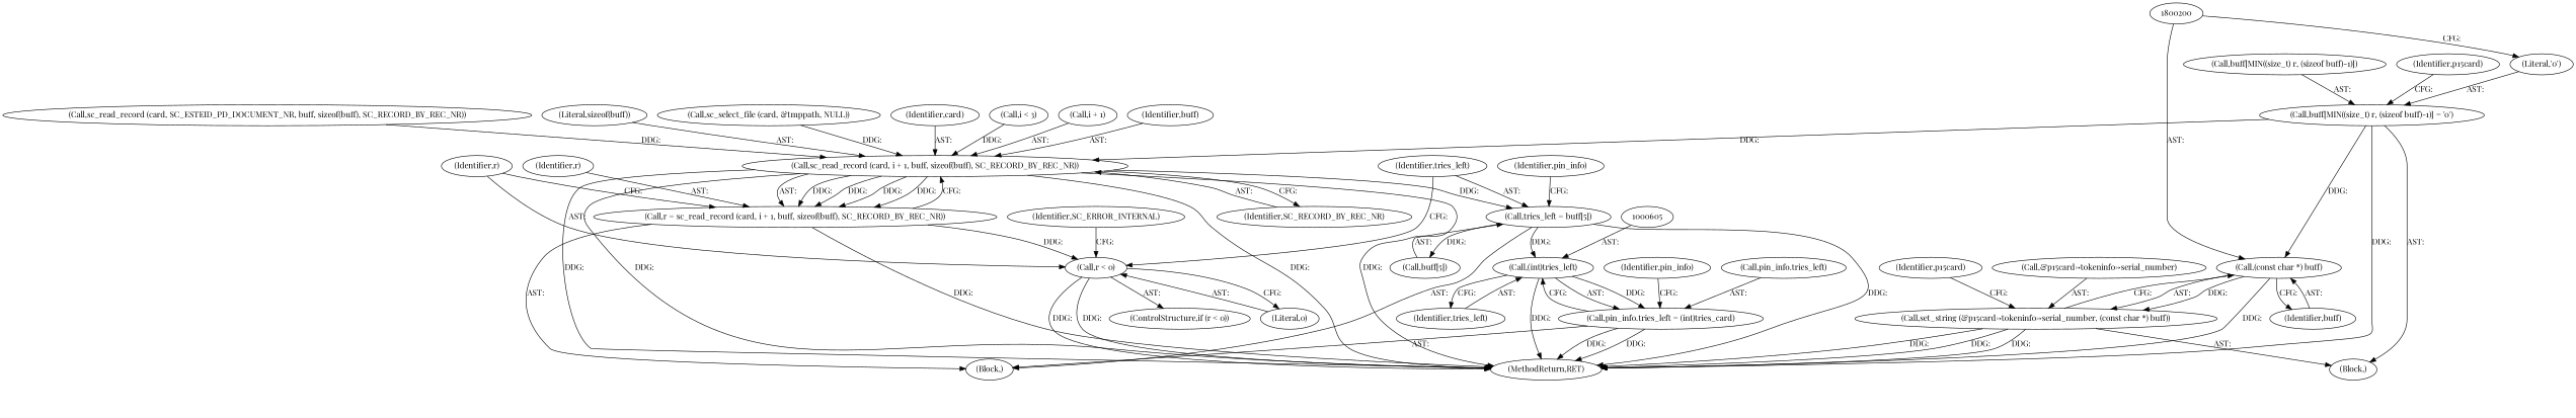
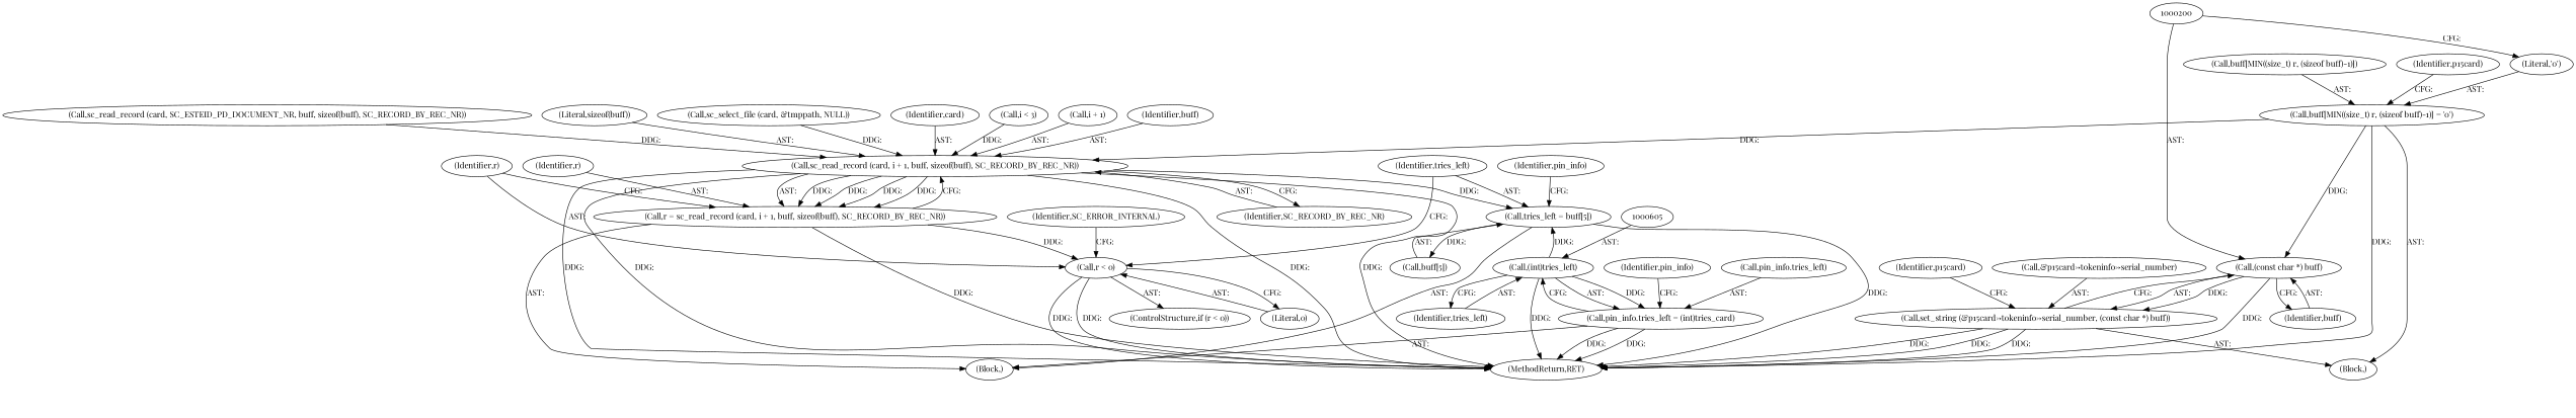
  digraph {
    fontname="Playfair Display"
    node [fontname="Playfair Display"]
    edge [fontname="Playfair Display"]
    n1 [label="(Call,buff[MIN((size_t) r, (sizeof buff)-1)] = '\0')"]
    n2 [label="(Call,(const char *) buff)"]
    n3 [label="(Call,sc_read_record (card, i + 1, buff, sizeof(buff), SC_RECORD_BY_REC_NR))"]
    n4 [label="(Block,)"]
    n5 [label="(MethodReturn,RET)"]
    n6 [label="(Call,set_string (&p15card->tokeninfo->serial_number, (const char *) buff))"]
    n7 [label="(Identifier,buff)"]
    n8 [label="(Call,r = sc_read_record (card, i + 1, buff, sizeof(buff), SC_RECORD_BY_REC_NR))"]
    n9 [label="(Call,tries_left = buff[5])"]
    n10 [label="(Identifier,SC_RECORD_BY_REC_NR)"]
    n11 [label="(Literal,'\0')"]
    n12 [label="(Call,r < 0)"]
    n13 [label="(Block,)"]
    n14 [label="(Call,(int)tries_left)"]
    n15 [label="(Call,buff[5])"]
    n16 [label="(Literal,0)"]
    n17 [label="(ControlStructure,if (r < 0))"]
    n18 [label="(Call,pin_info.tries_left = (int)tries_card)"]
    n19 [label="(Identifier,tries_left)"]
    n20 [label="(Call,i + 1)"]
    n21 [label="(Identifier,pin_info)"]
    n22 [label="(Identifier,buff)"]
    n23 [label="(Call,sc_read_record (card, SC_ESTEID_PD_DOCUMENT_NR, buff, sizeof(buff), SC_RECORD_BY_REC_NR))"]
    n24 [label="(Identifier,tries_left)"]
    n25 [label="(Call,pin_info.tries_left)"]
    n26 [label="(Identifier,pin_info)"]
    n27 [label="(Identifier,r)"]
    n28 [label="(Call,&p15card->tokeninfo->serial_number)"]
    n29 [label="(Literal,sizeof(buff))"]
    n30 [label="(Identifier,p15card)"]
    n31 [label="(Call,sc_select_file (card, &tmppath, NULL))"]
    n32 [label="(Call,buff[MIN((size_t) r, (sizeof buff)-1)])"]
    n33 [label="(Identifier,card)"]
    n34 [label="(Identifier,p15card)"]
    n35 [label="(Call,i < 3)"]
    n36 [label="(Identifier,SC_ERROR_INTERNAL)"]
    n37 [label="(Identifier,r)"]
-   1000200 [label=1800200]
+   1000200
    1000605
    n1 -> n2 [label="DDG: "]
    n1 -> n3 [label="DDG: "]
    n1 -> n4 [label="AST: "]
    n1 -> n5 [label="DDG: "]
    n2 -> n5 [label="DDG: "]
    n2 -> n6 [label="AST: "]
    n2 -> n6 [label="DDG: "]
    n2 -> n7 [label="CFG: "]
    n3 -> n5 [label="DDG: "]
    n3 -> n5 [label="DDG: "]
    n3 -> n5 [label="DDG: "]
    n3 -> n5 [label="DDG: "]
    n3 -> n8 [label="AST: "]
    n3 -> n8 [label="DDG: "]
    n3 -> n8 [label="DDG: "]
    n3 -> n8 [label="DDG: "]
    n3 -> n8 [label="DDG: "]
    n3 -> n9 [label="DDG: "]
    n3 -> n10 [label="CFG: "]
    n6 -> n2 [label="CFG: "]
    n6 -> n4 [label="AST: "]
    n6 -> n5 [label="DDG: "]
    n6 -> n5 [label="DDG: "]
    n6 -> n5 [label="DDG: "]
    n7 -> n2 [label="AST: "]
    n8 -> n3 [label="CFG: "]
    n8 -> n5 [label="DDG: "]
    n8 -> n12 [label="DDG: "]
    n8 -> n13 [label="AST: "]
    n9 -> n5 [label="DDG: "]
    n9 -> n13 [label="AST: "]
-   n9 -> n14 [label="DDG: "]
+   n14 -> n9 [label="DDG: "]
    n9 -> n15 [label="DDG: "]
    n10 -> n3 [label="AST: "]
    n11 -> n1 [label="AST: "]
    n12 -> n5 [label="DDG: "]
    n12 -> n5 [label="DDG: "]
    n12 -> n16 [label="CFG: "]
    n12 -> n17 [label="AST: "]
    n14 -> n5 [label="DDG: "]
    n14 -> n18 [label="AST: "]
    n14 -> n18 [label="DDG: "]
    n14 -> n19 [label="CFG: "]
    n15 -> n9 [label="AST: "]
    n16 -> n12 [label="AST: "]
    n18 -> n5 [label="DDG: "]
    n18 -> n5 [label="DDG: "]
    n18 -> n13 [label="AST: "]
    n18 -> n14 [label="CFG: "]
    n19 -> n14 [label="AST: "]
    n20 -> n3 [label="AST: "]
    n21 -> n9 [label="CFG: "]
    n22 -> n3 [label="AST: "]
    n23 -> n3 [label="DDG: "]
    n24 -> n9 [label="AST: "]
    n24 -> n12 [label="CFG: "]
    n25 -> n18 [label="AST: "]
    n26 -> n18 [label="CFG: "]
    n27 -> n8 [label="AST: "]
    n28 -> n6 [label="AST: "]
    n29 -> n3 [label="AST: "]
    n30 -> n6 [label="CFG: "]
    n31 -> n3 [label="DDG: "]
    n32 -> n1 [label="AST: "]
    n33 -> n3 [label="AST: "]
    n34 -> n1 [label="CFG: "]
    n35 -> n3 [label="DDG: "]
    n36 -> n12 [label="CFG: "]
    n37 -> n8 [label="CFG: "]
    n37 -> n12 [label="AST: "]
    1000200 -> n2 [label="AST: "]
    1000200 -> n11 [label="CFG: "]
    1000605 -> n14 [label="AST: "]
  }
